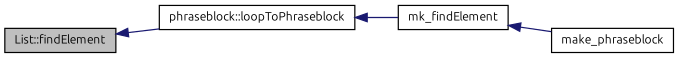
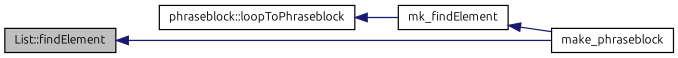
  digraph {
    fontname=Ubuntu
    rankdir=LR
    node [color=black fillcolor=white fontname=Ubuntu fontsize=10 shape=record style=filled]
    edge [color=midnightblue dir=back fontname=Ubuntu fontsize=10 labelfontname=Helvetica labelfontsize=10 style=solid]
    n1 [fillcolor=grey75 fontcolor=black height=0.2 label="List::findElement" width=0.4]
    n2 [height=0.2 label="phraseblock::loopToPhraseblock" width=0.4]
    n3 [height=0.2 label=mk_findElement width=0.4]
    n4 [height=0.2 label=make_phraseblock width=0.4]
-   n1 -> n2
+   n1 -> n4
    n2 -> n3
    n3 -> n4
  }
